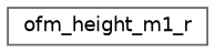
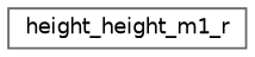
  digraph {
    rankdir=LR
-   n1 [color=grey40 fillcolor=white fontname=Helvetica fontsize=10 height=0.2 label=ofm_height_m1_r shape=box style=filled width=0.4]
+   n1 [color=grey40 fillcolor=white fontname=Helvetica fontsize=10 height=0.2 label=height_height_m1_r shape=box style=filled width=0.4]
  }
